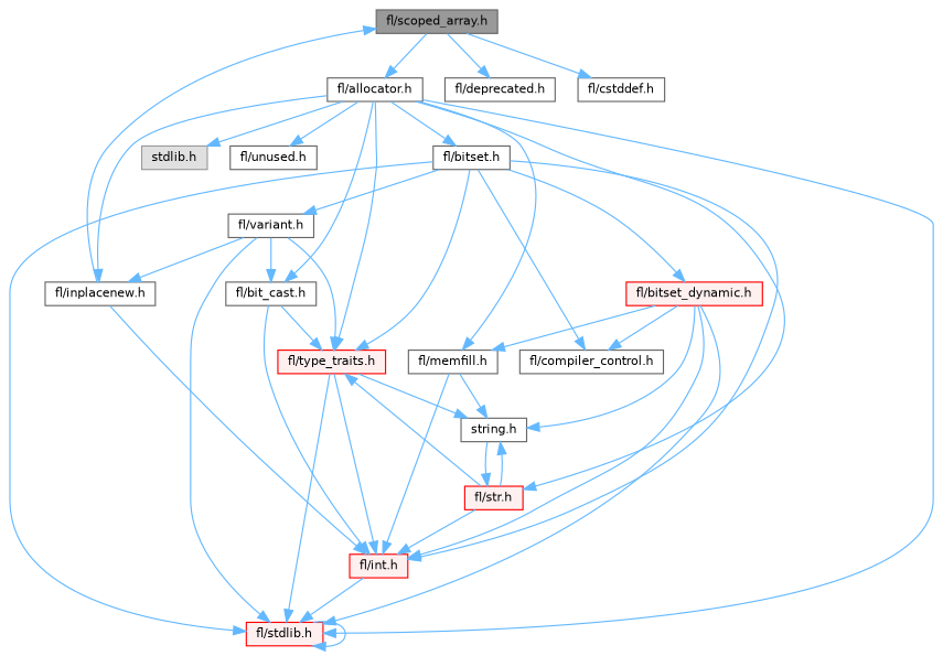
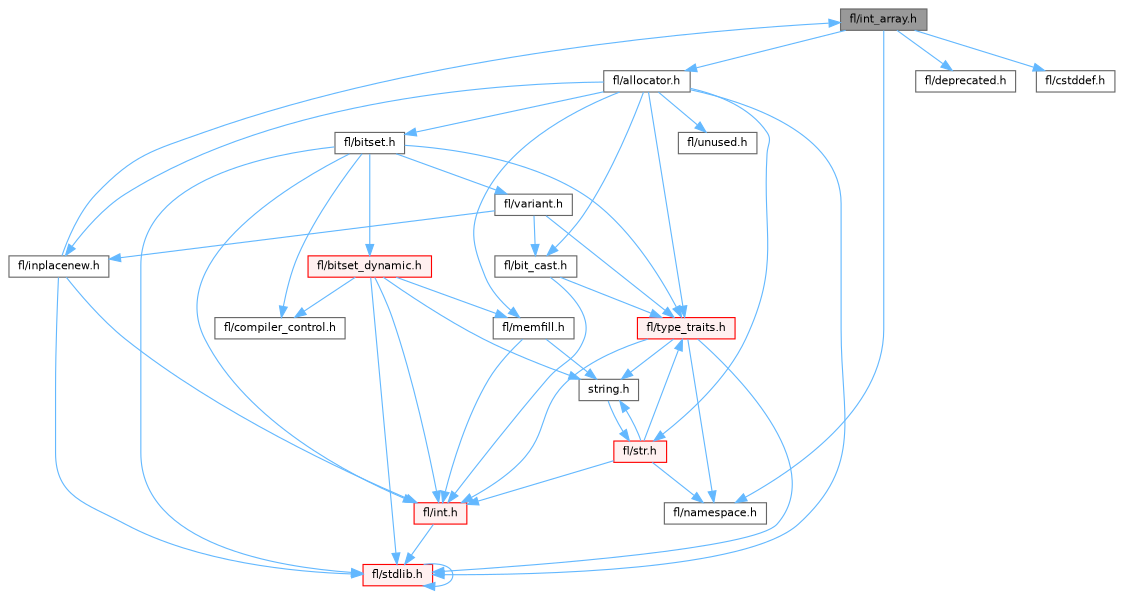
  digraph {
    node [color=grey40 fillcolor=white fontname=Helvetica fontsize=10 shape=box style=filled]
    edge [color=steelblue1 fontname=Helvetica fontsize=10 labelfontname=Helvetica labelfontsize=10 style=solid]
-   n1 [color=gray40 fillcolor=grey60 fontcolor=black height=0.2 label="fl/scoped_array.h" width=0.4]
+   n1 [color=gray40 fillcolor=grey60 fontcolor=black height=0.2 label="fl/int_array.h" width=0.4]
    n2 [height=0.2 label="fl/allocator.h" width=0.4]
+   n3 [height=0.2 label="fl/namespace.h" width=0.4]
    n4 [height=0.2 label="fl/deprecated.h" width=0.4]
    n5 [height=0.2 label="fl/cstddef.h" width=0.4]
    n6 [height=0.2 label="fl/inplacenew.h" width=0.4]
-   n7 [color=grey60 fillcolor="#E0E0E0" height=0.2 label="stdlib.h" width=0.4]
    n8 [color=red fillcolor="#FFF0F0" height=0.2 label="fl/stdlib.h" width=0.4]
    n9 [color=red fillcolor="#FFF0F0" height=0.2 label="fl/type_traits.h" width=0.4]
    n10 [height=0.2 label="fl/memfill.h" width=0.4]
    n11 [height=0.2 label="fl/unused.h" width=0.4]
    n12 [height=0.2 label="fl/bit_cast.h" width=0.4]
    n13 [height=0.2 label="fl/bitset.h" width=0.4]
    n14 [color=red fillcolor="#FFF0F0" height=0.2 label="fl/str.h" width=0.4]
    n15 [color=red fillcolor="#FFF0F0" height=0.2 label="fl/int.h" width=0.4]
    n16 [height=0.2 label="string.h" width=0.4]
    n17 [color=red fillcolor="#FFF0F0" height=0.2 label="fl/bitset_dynamic.h" width=0.4]
    n18 [height=0.2 label="fl/compiler_control.h" width=0.4]
    n19 [height=0.2 label="fl/variant.h" width=0.4]
    n1 -> n2
+   n1 -> n3
    n1 -> n4
    n1 -> n5
    n2 -> n6
-   n2 -> n7
    n2 -> n8
    n2 -> n9
    n2 -> n10
    n2 -> n11
    n2 -> n12
    n2 -> n13
    n2 -> n14
    n6 -> n1
-   n19 -> n8
+   n6 -> n8
    n6 -> n15
    n8 -> n8
+   n9 -> n3
    n9 -> n8
    n9 -> n15
    n9 -> n16
    n10 -> n15
    n10 -> n16
    n12 -> n9
    n12 -> n15
    n13 -> n8
    n13 -> n9
    n13 -> n15
    n13 -> n17
    n13 -> n18
    n13 -> n19
+   n14 -> n3
    n14 -> n9
    n14 -> n15
    n14 -> n16
    n15 -> n8
    n16 -> n14
    n17 -> n8
    n17 -> n10
    n17 -> n15
    n17 -> n16
    n17 -> n18
    n19 -> n6
    n19 -> n9
    n19 -> n12
  }
